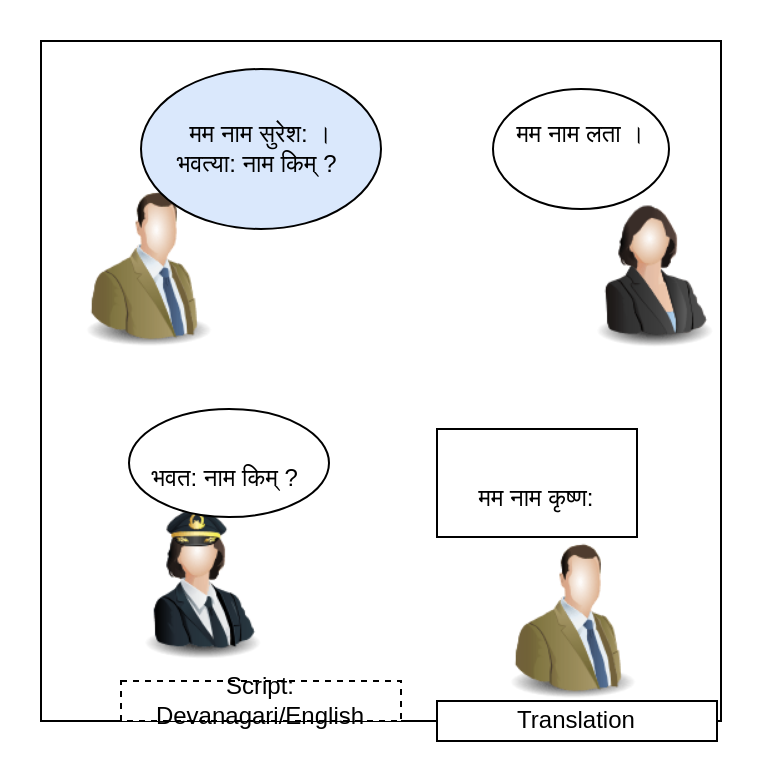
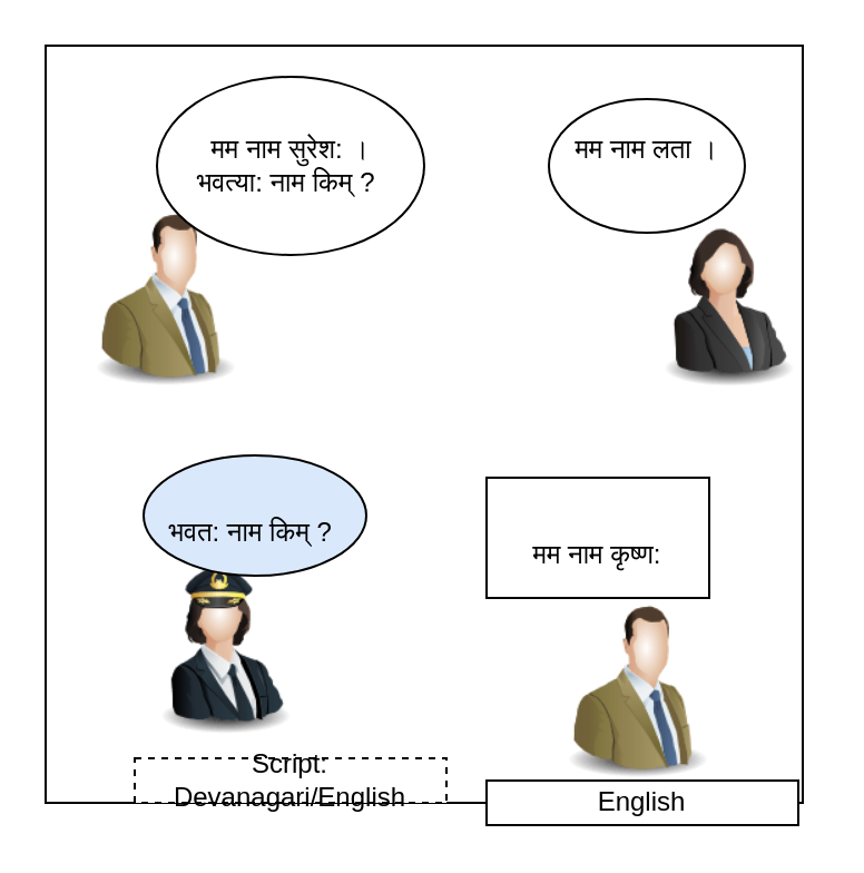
  <mxCell id="0" />
  <mxCell id="1" parent="0" />
  <mxCell id="2" value="" style="whiteSpace=wrap;html=1;aspect=fixed;" vertex="1" parent="1"><mxGeometry x="20" y="20" width="340" height="340" as="geometry" /></mxCell>
  <mxCell id="3" value="" style="image;html=1;labelBackgroundColor=#ffffff;image=img/lib/clip_art/people/Suit_Man_Green_128x128.png" vertex="1" parent="1"><mxGeometry x="34" y="94" width="80" height="80" as="geometry" /></mxCell>
  <mxCell id="4" value="" style="image;html=1;labelBackgroundColor=#ffffff;image=img/lib/clip_art/people/Suit_Woman_128x128.png" vertex="1" parent="1"><mxGeometry x="286" y="94" width="80" height="80" as="geometry" /></mxCell>
- <mxCell id="5" value="मम नाम सुरेश: ।&lt;br&gt;भवत्या: नाम किम् ?&amp;nbsp;" style="ellipse;whiteSpace=wrap;html=1;fillColor=#dae8fc;" vertex="1" parent="1"><mxGeometry x="70" y="34" width="120" height="80" as="geometry" /></mxCell>
+ <mxCell id="5" value="मम नाम सुरेश: ।&lt;br&gt;भवत्या: नाम किम् ?&amp;nbsp;" style="ellipse;whiteSpace=wrap;html=1;" vertex="1" parent="1"><mxGeometry x="70" y="34" width="120" height="80" as="geometry" /></mxCell>
  <mxCell id="6" value="मम नाम लता ।&lt;br&gt;&amp;nbsp;" style="ellipse;whiteSpace=wrap;html=1;" vertex="1" parent="1"><mxGeometry x="246" y="44" width="88" height="60" as="geometry" /></mxCell>
  <mxCell id="7" value="" style="image;html=1;labelBackgroundColor=#ffffff;image=img/lib/clip_art/people/Pilot_Woman_128x128.png" vertex="1" parent="1"><mxGeometry x="60" y="250" width="80" height="80" as="geometry" /></mxCell>
  <mxCell id="8" value="" style="image;html=1;labelBackgroundColor=#ffffff;image=img/lib/clip_art/people/Suit_Man_Green_128x128.png" vertex="1" parent="1"><mxGeometry x="246" y="270" width="80" height="80" as="geometry" /></mxCell>
- <mxCell id="9" value="&lt;br&gt;भवत: नाम किम् ?&amp;nbsp;" style="ellipse;whiteSpace=wrap;html=1;" vertex="1" parent="1"><mxGeometry x="64" y="204" width="100" height="54" as="geometry" /></mxCell>
+ <mxCell id="9" value="&lt;br&gt;भवत: नाम किम् ?&amp;nbsp;" style="ellipse;whiteSpace=wrap;html=1;fillColor=#dae8fc;" vertex="1" parent="1"><mxGeometry x="64" y="204" width="100" height="54" as="geometry" /></mxCell>
  <mxCell id="10" value="&lt;br&gt;मम नाम कृष्ण:" style="whiteSpace=wrap;html=1;rounded=0;" vertex="1" parent="1"><mxGeometry x="218" y="214" width="100" height="54" as="geometry" /></mxCell>
  <mxCell id="11" value="Script: Devanagari/English" style="rounded=0;whiteSpace=wrap;html=1;dashed=1;" vertex="1" parent="1"><mxGeometry x="60" y="340" width="140" height="20" as="geometry" /></mxCell>
- <mxCell id="12" value="Translation" style="rounded=0;whiteSpace=wrap;html=1;" vertex="1" parent="1"><mxGeometry x="218" y="350" width="140" height="20" as="geometry" /></mxCell>
+ <mxCell id="12" value="English" style="rounded=0;whiteSpace=wrap;html=1;" vertex="1" parent="1"><mxGeometry x="218" y="350" width="140" height="20" as="geometry" /></mxCell>
